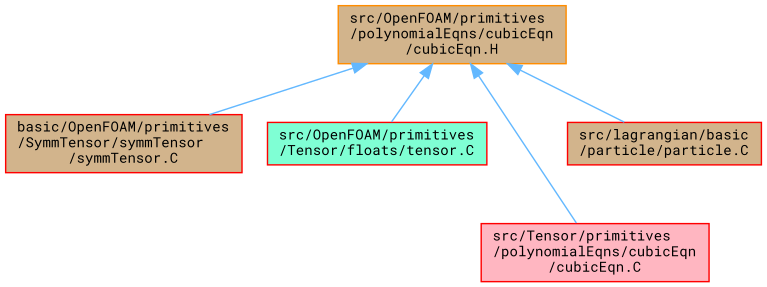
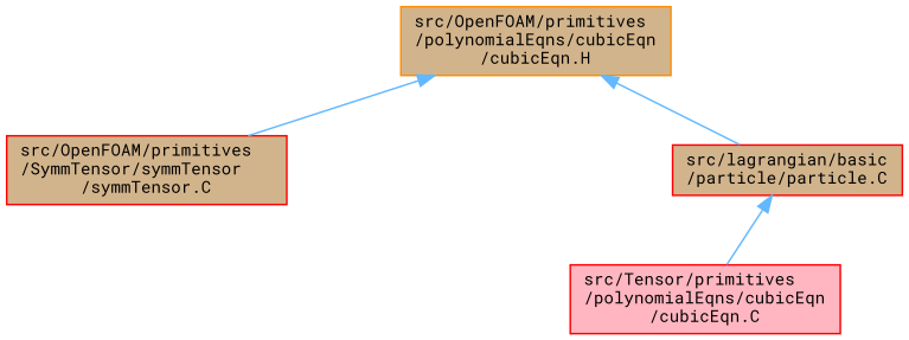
  digraph {
    fontname="Roboto Mono"
    node [color=red fillcolor=tan fontname="Roboto Mono" fontsize=10 shape=box style=filled]
    edge [color=steelblue1 dir=back fontname="Roboto Mono" fontsize=10 labelfontname=Helvetica labelfontsize=10 style=solid]
    n1 [color=darkorange fontcolor=black height=0.2 label="src/OpenFOAM/primitives\l/polynomialEqns/cubicEqn\l/cubicEqn.H" width=0.4]
-   n2 [height=0.2 label="basic/OpenFOAM/primitives\l/SymmTensor/symmTensor\l/symmTensor.C" width=0.4]
-   n3 [fillcolor=aquamarine height=0.2 label="src/OpenFOAM/primitives\l/Tensor/floats/tensor.C" width=0.4]
+   n2 [height=0.2 label="src/OpenFOAM/primitives\l/SymmTensor/symmTensor\l/symmTensor.C" width=0.4]
    n4 [fillcolor=lightpink height=0.2 label="src/Tensor/primitives\l/polynomialEqns/cubicEqn\l/cubicEqn.C" width=0.4]
    n5 [height=0.2 label="src/lagrangian/basic\l/particle/particle.C" width=0.4]
    n1 -> n2
-   n1 -> n3
-   n1 -> n4
+   n5 -> n4
    n1 -> n5
  }
